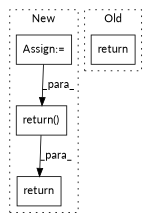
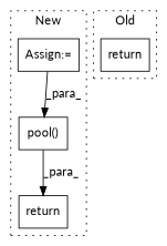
  digraph {
    fontname=Lato
    node [a=93 l=7 shape=box fontname=Lato]
    edge [fontname=Lato]
-   n1 [a=75 l="10,1" label="return()" s="13960,13973"]
+   n1 [a=75 l="10,1" label="pool()" s="13960,13973"]
    n2 [label=return s=13953]
    n3 [a=68 l=3 label="Assign:=" s=13839]
    n4 [label=return s=13745]
    subgraph cluster_1 {
      label=New
      style=dotted
      n1
      n2
      n3
    }
    subgraph cluster_2 {
      label=Old
      style=dotted
      n4
    }
    n1 -> n2 [label=_para_]
    n3 -> n1 [label=_para_]
  }
